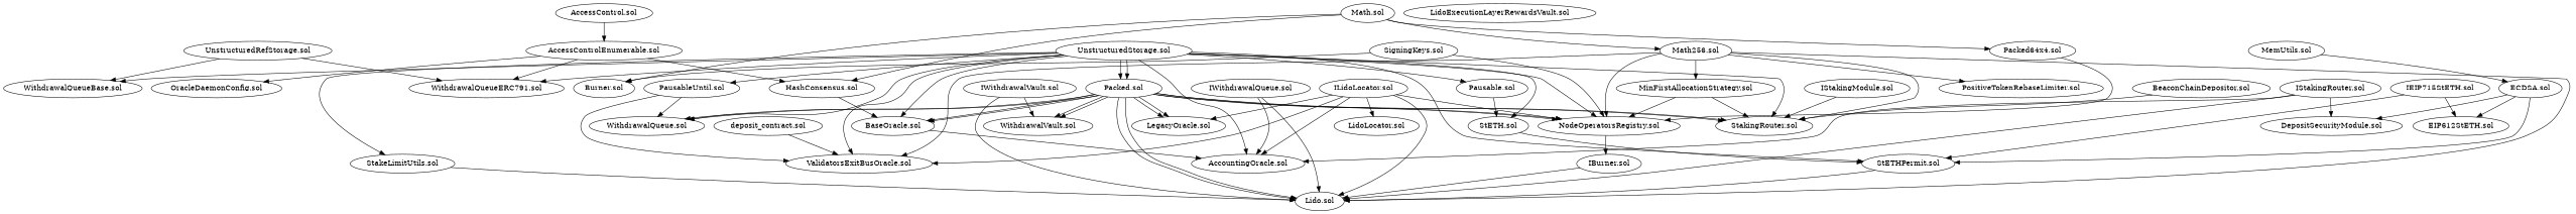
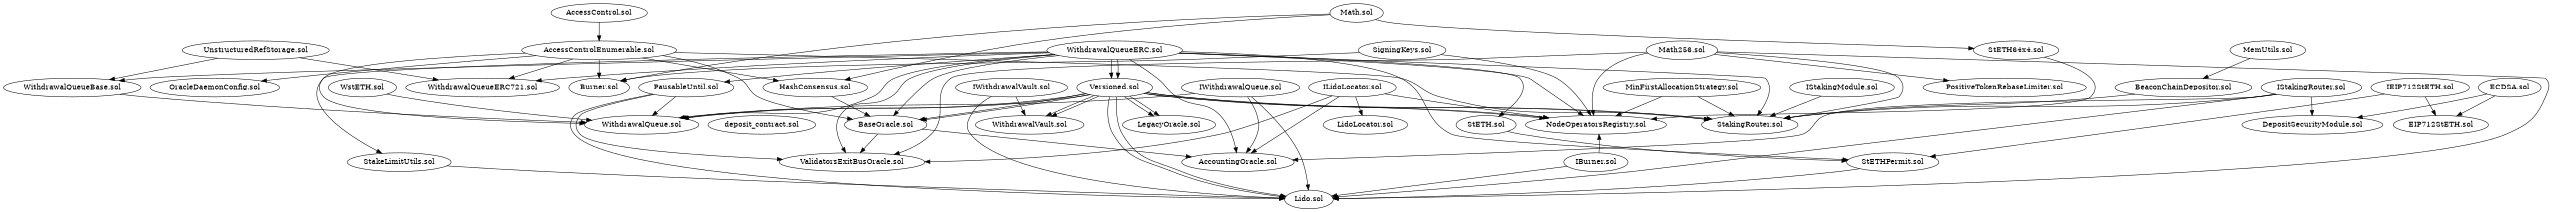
  digraph {
-   "Pausable.sol"
    "StETH.sol"
    "StETHPermit.sol"
    "Lido.sol"
-   "Packed64x4.sol"
+   "Packed64x4.sol" [label="StETH64x4.sol"]
    "NodeOperatorsRegistry.sol"
    "SigningKeys.sol"
    "Burner.sol"
    "StakeLimitUtils.sol"
-   "Versioned.sol" [label="Packed.sol"]
+   "Versioned.sol"
    "LegacyOracle.sol"
    "StakingRouter.sol"
    "WithdrawalQueue.sol"
    "WithdrawalVault.sol"
    "BaseOracle.sol"
    "AccountingOracle.sol"
    "ValidatorsExitBusOracle.sol"
    "deposit_contract.sol"
+   "WstETH.sol"
    "IStakingModule.sol"
    "Math.sol"
    "Math256.sol"
    "HashConsensus.sol"
    "PositiveTokenRebaseLimiter.sol"
    "MinFirstAllocationStrategy.sol"
-   "UnstructuredStorage.sol"
-   "WithdrawalQueueERC721.sol" [label="WithdrawalQueueERC791.sol"]
+   "UnstructuredStorage.sol" [label="WithdrawalQueueERC.sol"]
+   "WithdrawalQueueERC721.sol"
    "WithdrawalQueueBase.sol"
    "PausableUntil.sol"
    "UnstructuredRefStorage.sol"
    "AccessControl.sol"
    "AccessControlEnumerable.sol"
    "OracleDaemonConfig.sol"
    "BeaconChainDepositor.sol"
-   "IEIP712StETH.sol" [label="IEIP715StETH.sol"]
-   "EIP712StETH.sol" [label="EIP612StETH.sol"]
-   "LidoExecutionLayerRewardsVault.sol"
+   "IEIP712StETH.sol"
+   "EIP712StETH.sol"
    "ILidoLocator.sol"
    "LidoLocator.sol"
    "IBurner.sol"
    "IStakingRouter.sol"
    "DepositSecurityModule.sol"
    "IWithdrawalQueue.sol"
    "IWithdrawalVault.sol"
    "ECDSA.sol"
    "MemUtils.sol"
-   "Pausable.sol" -> "StETH.sol"
    "StETH.sol" -> "StETHPermit.sol"
    "StETHPermit.sol" -> "Lido.sol"
    "Packed64x4.sol" -> "NodeOperatorsRegistry.sol"
    "SigningKeys.sol" -> "NodeOperatorsRegistry.sol"
    "SigningKeys.sol" -> "Burner.sol"
    "StakeLimitUtils.sol" -> "Lido.sol"
    "Versioned.sol" -> "Lido.sol"
    "Versioned.sol" -> "Lido.sol"
    "Versioned.sol" -> "NodeOperatorsRegistry.sol"
    "Versioned.sol" -> "NodeOperatorsRegistry.sol"
    "Versioned.sol" -> "LegacyOracle.sol"
    "Versioned.sol" -> "LegacyOracle.sol"
    "Versioned.sol" -> "StakingRouter.sol"
    "Versioned.sol" -> "StakingRouter.sol"
    "Versioned.sol" -> "WithdrawalQueue.sol"
    "Versioned.sol" -> "WithdrawalQueue.sol"
    "Versioned.sol" -> "WithdrawalVault.sol"
    "Versioned.sol" -> "WithdrawalVault.sol"
    "Versioned.sol" -> "BaseOracle.sol"
    "Versioned.sol" -> "BaseOracle.sol"
    "BaseOracle.sol" -> "AccountingOracle.sol"
-   "deposit_contract.sol" -> "ValidatorsExitBusOracle.sol"
+   "BaseOracle.sol" -> "ValidatorsExitBusOracle.sol"
+   "WstETH.sol" -> "WithdrawalQueue.sol"
    "IStakingModule.sol" -> "StakingRouter.sol"
    "Math.sol" -> "Packed64x4.sol"
    "Math.sol" -> "Burner.sol"
-   "Math.sol" -> "Math256.sol"
    "Math.sol" -> "HashConsensus.sol"
    "Math256.sol" -> "Lido.sol"
    "Math256.sol" -> "NodeOperatorsRegistry.sol"
    "Math256.sol" -> "StakingRouter.sol"
    "Math256.sol" -> "ValidatorsExitBusOracle.sol"
    "Math256.sol" -> "PositiveTokenRebaseLimiter.sol"
-   "Math256.sol" -> "MinFirstAllocationStrategy.sol"
    "HashConsensus.sol" -> "BaseOracle.sol"
    "MinFirstAllocationStrategy.sol" -> "NodeOperatorsRegistry.sol"
    "MinFirstAllocationStrategy.sol" -> "StakingRouter.sol"
-   "UnstructuredStorage.sol" -> "Pausable.sol"
    "UnstructuredStorage.sol" -> "StETH.sol"
    "UnstructuredStorage.sol" -> "StETHPermit.sol"
    "UnstructuredStorage.sol" -> "NodeOperatorsRegistry.sol"
    "UnstructuredStorage.sol" -> "StakeLimitUtils.sol"
    "UnstructuredStorage.sol" -> "Versioned.sol"
    "UnstructuredStorage.sol" -> "Versioned.sol"
    "UnstructuredStorage.sol" -> "StakingRouter.sol"
    "UnstructuredStorage.sol" -> "WithdrawalQueue.sol"
    "UnstructuredStorage.sol" -> "BaseOracle.sol"
    "UnstructuredStorage.sol" -> "AccountingOracle.sol"
    "UnstructuredStorage.sol" -> "ValidatorsExitBusOracle.sol"
    "UnstructuredStorage.sol" -> "WithdrawalQueueERC721.sol"
    "UnstructuredStorage.sol" -> "WithdrawalQueueBase.sol"
    "UnstructuredStorage.sol" -> "PausableUntil.sol"
+   "WithdrawalQueueBase.sol" -> "WithdrawalQueue.sol"
    "PausableUntil.sol" -> "WithdrawalQueue.sol"
    "PausableUntil.sol" -> "ValidatorsExitBusOracle.sol"
    "UnstructuredRefStorage.sol" -> "WithdrawalQueueERC721.sol"
    "UnstructuredRefStorage.sol" -> "WithdrawalQueueBase.sol"
    "AccessControl.sol" -> "AccessControlEnumerable.sol"
+   "AccessControlEnumerable.sol" -> "Burner.sol"
+   "AccessControlEnumerable.sol" -> "StakingRouter.sol"
+   "AccessControlEnumerable.sol" -> "WithdrawalQueue.sol"
+   "AccessControlEnumerable.sol" -> "BaseOracle.sol"
    "AccessControlEnumerable.sol" -> "HashConsensus.sol"
    "AccessControlEnumerable.sol" -> "WithdrawalQueueERC721.sol"
    "AccessControlEnumerable.sol" -> "OracleDaemonConfig.sol"
    "BeaconChainDepositor.sol" -> "StakingRouter.sol"
    "IEIP712StETH.sol" -> "StETHPermit.sol"
    "IEIP712StETH.sol" -> "EIP712StETH.sol"
-   "ILidoLocator.sol" -> "Lido.sol"
+   "PausableUntil.sol" -> "Lido.sol"
    "ILidoLocator.sol" -> "NodeOperatorsRegistry.sol"
-   "ILidoLocator.sol" -> "LegacyOracle.sol"
    "ILidoLocator.sol" -> "AccountingOracle.sol"
    "ILidoLocator.sol" -> "ValidatorsExitBusOracle.sol"
    "ILidoLocator.sol" -> "LidoLocator.sol"
    "IBurner.sol" -> "Lido.sol"
-   "NodeOperatorsRegistry.sol" -> "IBurner.sol"
+   "IBurner.sol" -> "NodeOperatorsRegistry.sol"
    "IStakingRouter.sol" -> "Lido.sol"
+   "IStakingRouter.sol" -> "StakingRouter.sol"
    "IStakingRouter.sol" -> "AccountingOracle.sol"
    "IStakingRouter.sol" -> "DepositSecurityModule.sol"
    "IWithdrawalQueue.sol" -> "Lido.sol"
+   "IWithdrawalQueue.sol" -> "WithdrawalQueue.sol"
    "IWithdrawalQueue.sol" -> "AccountingOracle.sol"
    "IWithdrawalVault.sol" -> "Lido.sol"
    "IWithdrawalVault.sol" -> "WithdrawalVault.sol"
-   "ECDSA.sol" -> "StETHPermit.sol"
    "ECDSA.sol" -> "EIP712StETH.sol"
    "ECDSA.sol" -> "DepositSecurityModule.sol"
-   "MemUtils.sol" -> "ECDSA.sol"
+   "MemUtils.sol" -> "BeaconChainDepositor.sol"
  }
